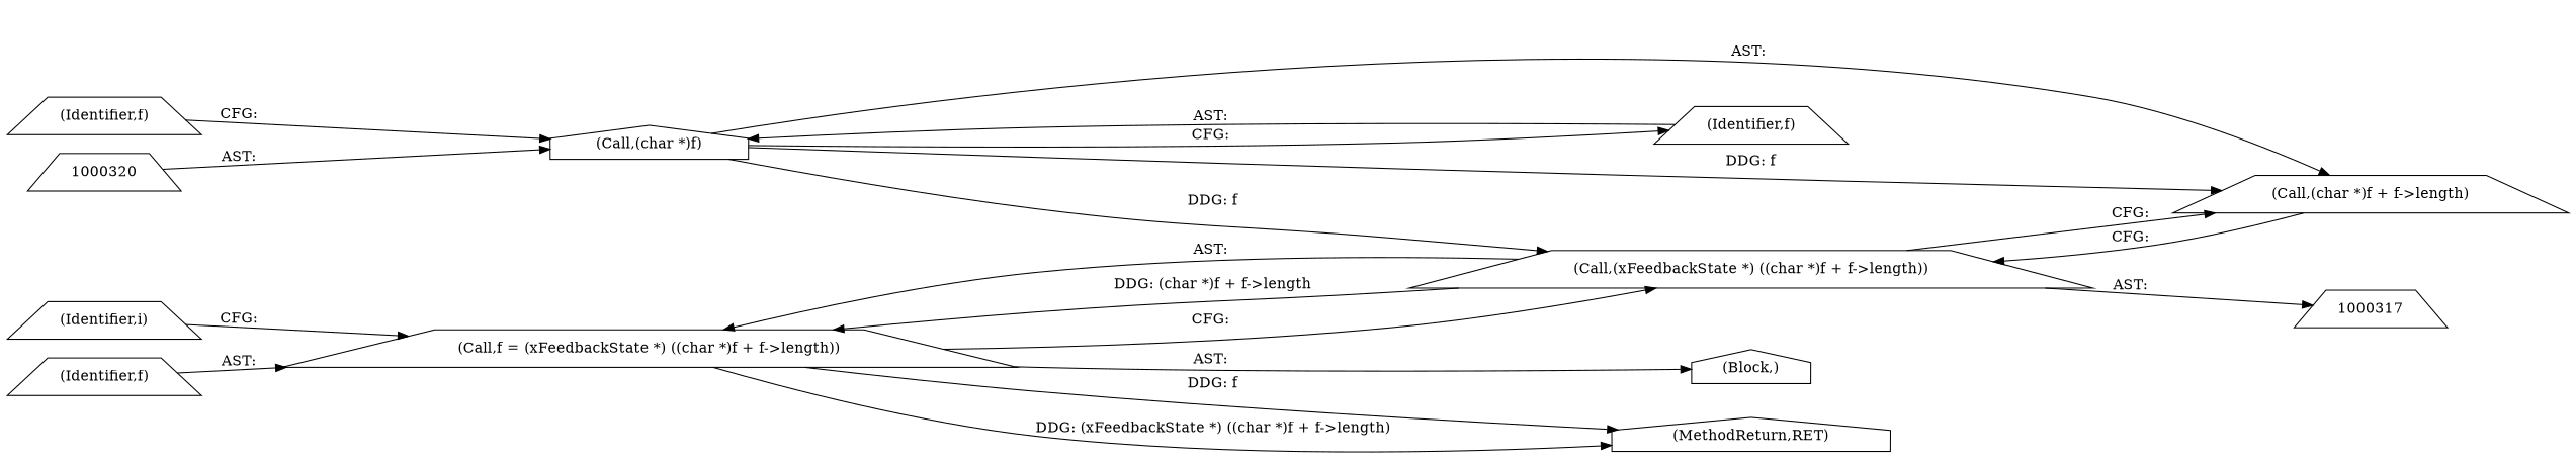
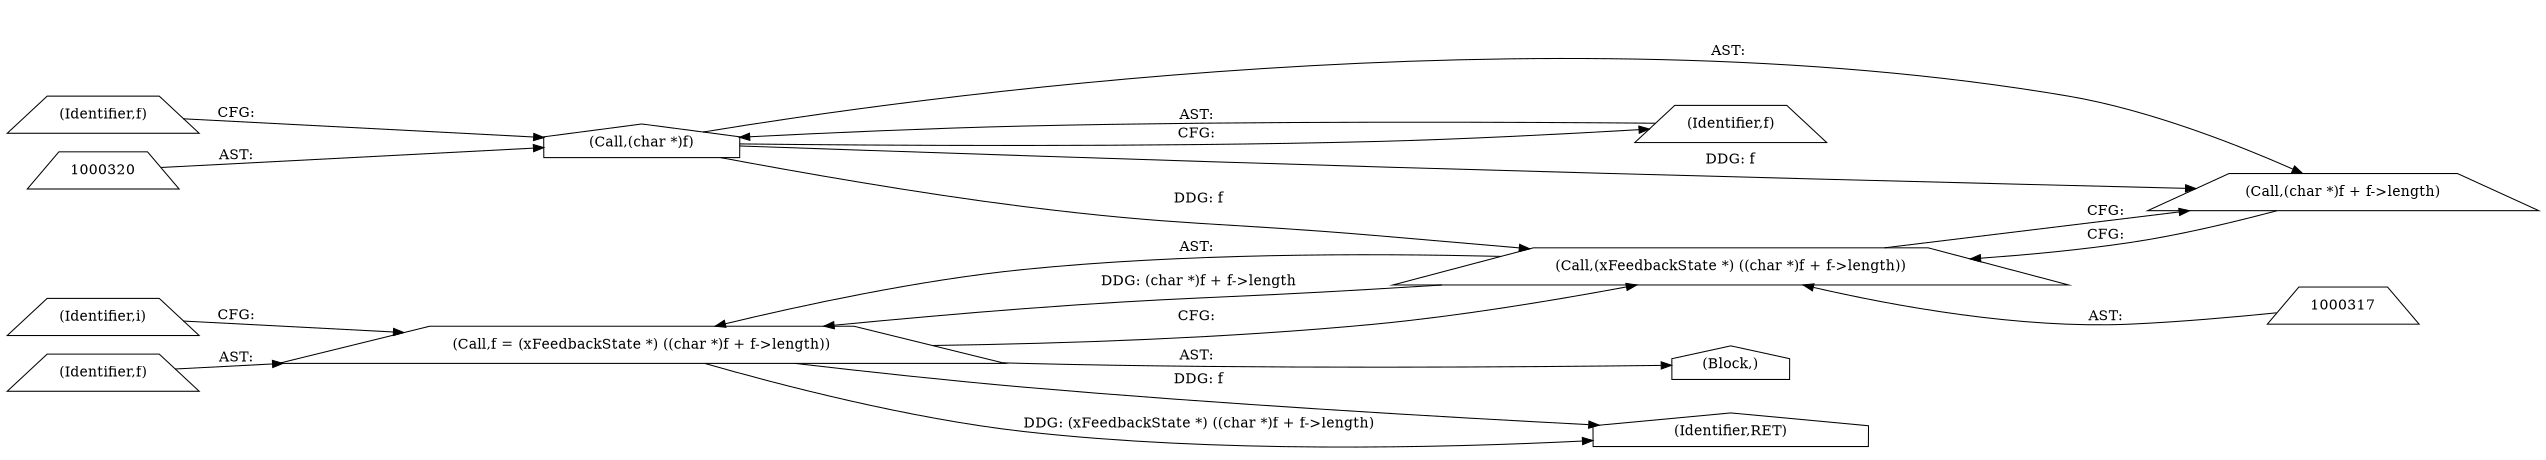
  digraph {
    rankdir=LR
    node [shape=trapezium]
    n1 [label="(Call,f = (xFeedbackState *) ((char *)f + f->length))"]
    n2 [label="(Call,(xFeedbackState *) ((char *)f + f->length))"]
    n3 [label="(Block,)" shape=house]
-   n4 [label="(MethodReturn,RET)" shape=house]
+   n4 [label="(Identifier,RET)" shape=house]
    n5 [label="(Call,(char *)f + f->length)"]
    n6 [label="(Call,(char *)f)" shape=house]
    n7 [label="(Identifier,f)"]
    n8 [label="(Identifier,i)"]
    n9 [label="(Identifier,f)"]
    n10 [label="(Identifier,f)"]
    1000317
    1000320
    n1 -> n2 [label="CFG: "]
    n1 -> n3 [label="AST: "]
    n1 -> n4 [label="DDG: f"]
    n1 -> n4 [label="DDG: (xFeedbackState *) ((char *)f + f->length)"]
    n2 -> n1 [label="AST: "]
    n2 -> n1 [label="DDG: (char *)f + f->length"]
    n2 -> n5 [label="CFG: "]
    n5 -> n2 [label="CFG: "]
    n6 -> n2 [label="DDG: f"]
    n6 -> n5 [label="AST: "]
    n6 -> n5 [label="DDG: f"]
    n6 -> n7 [label="CFG: "]
    n7 -> n6 [label="AST: "]
    n8 -> n1 [label="CFG: "]
    n9 -> n1 [label="AST: "]
    n10 -> n6 [label="CFG: "]
-   n2 -> 1000317 [label="AST: "]
+   1000317 -> n2 [label="AST: "]
    1000320 -> n6 [label="AST: "]
  }
